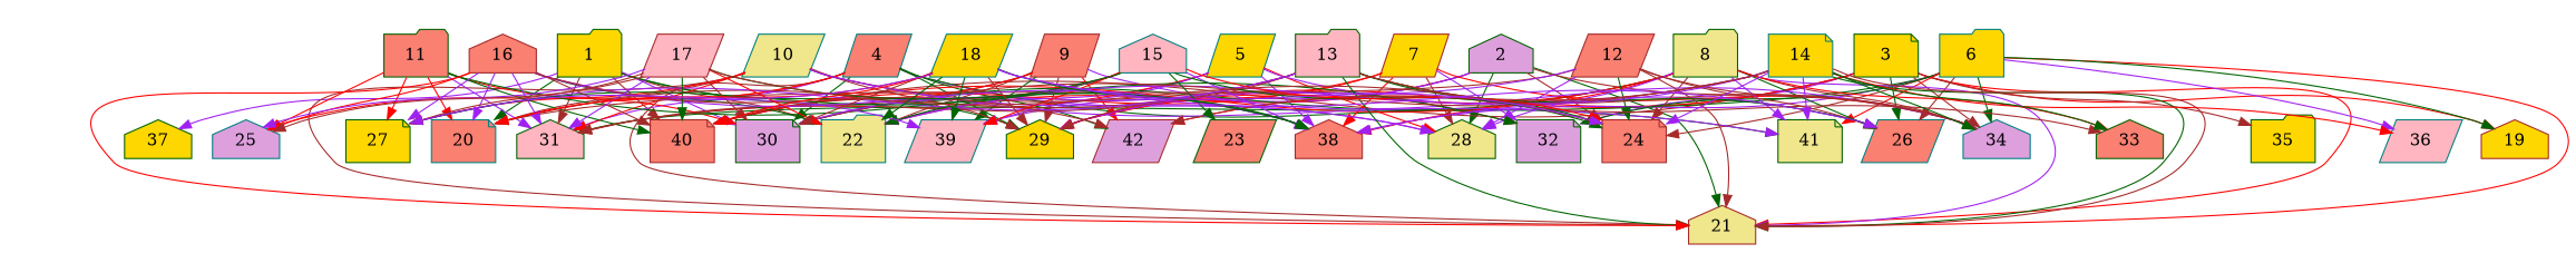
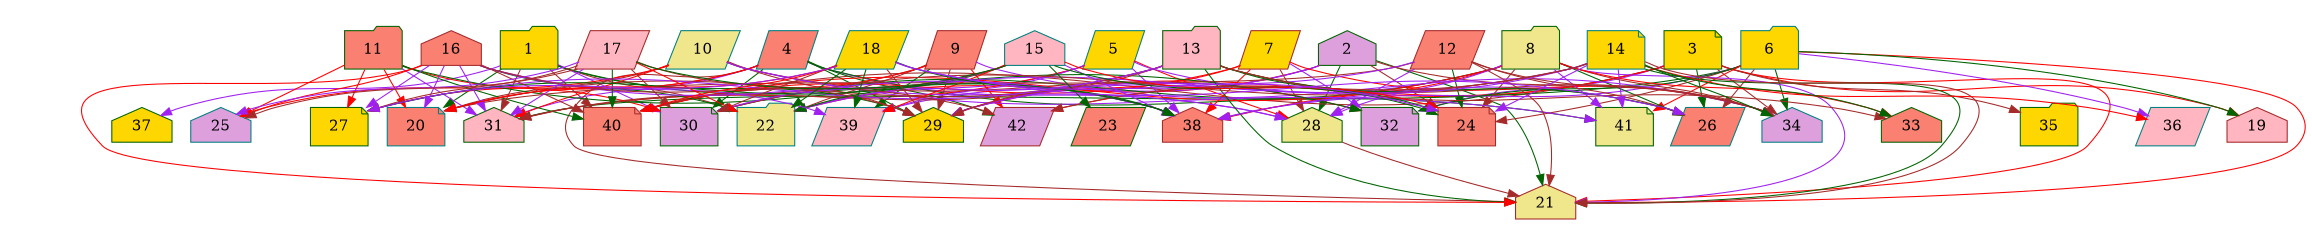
  digraph {
    fontname="DejaVu Serif"
    node [alpha=0.16 color=darkgreen fillcolor=salmon fontname="DejaVu Serif" shape=house style=filled]
    edge [color=brown fontname="DejaVu Serif"]
    1 [alpha=0.06 expect_size=1073943687462912000 fillcolor=gold shape=folder]
    20 [alpha=0.09 color=teal expect_size=114348183891031883776 shape=note]
    22 [color=teal expect_size=1750674757419760877568 fillcolor=khaki shape=folder]
    29 [alpha=0.03 expect_size=128316796733049152 fillcolor=gold]
    30 [alpha=0.14 expect_size=3619819157308698 fillcolor=plum shape=note]
    31 [alpha=0.06 expect_size=658243304922151911424 fillcolor=lightpink]
    37 [alpha=0.06 expect_size=1260869584811064832 fillcolor=gold]
    38 [alpha=0.04 color=brown expect_size=19008262849470088]
    40 [alpha=0.01 color=brown expect_size=1248588051357617881088 shape=note]
    2 [alpha=0.09 expect_size=1242378522306539421696 fillcolor=plum]
    21 [alpha=0.03 color=brown expect_size=1680446649993604890624 fillcolor=khaki]
    24 [alpha=0.14 color=brown expect_size=812685482681975177216 shape=note]
    28 [alpha=0.12 expect_size=18358721895215724 fillcolor=khaki]
    34 [alpha=0.03 color=teal expect_size=261295361651116081152 fillcolor=plum]
    39 [alpha=0.04 color=teal expect_size=419408621913636992 fillcolor=lightpink shape=parallelogram]
    3 [alpha=0.14 expect_size=15651863091574932 fillcolor=gold shape=note]
-   19 [alpha=0.15 color=brown expect_size=745410302649032507392 fillcolor=gold]
+   19 [alpha=0.15 color=brown expect_size=745410302649032507392 fillcolor=lightpink]
    26 [alpha=0.10 color=teal expect_size=1707715013974345472 shape=parallelogram]
    32 [alpha=0.20 expect_size=49004871319567336 fillcolor=plum shape=note]
    35 [alpha=0.19 expect_size=209025203287612032 fillcolor=gold shape=folder]
    42 [color=brown expect_size=1057621207565992704 fillcolor=plum shape=parallelogram]
    4 [alpha=0.01 color=teal expect_size=2766509997434554880 shape=parallelogram]
    27 [alpha=0.00 expect_size=1384954664436311552 fillcolor=gold shape=note]
    41 [expect_size=2366439231005955 fillcolor=khaki shape=note]
    5 [alpha=0.10 color=teal expect_size=42595717228135448576 fillcolor=gold shape=parallelogram]
    6 [color=teal expect_size=129125124682623136 fillcolor=gold shape=folder]
    36 [alpha=0.12 color=teal expect_size=6552652448105350 fillcolor=lightpink shape=parallelogram]
    7 [alpha=0.11 color=brown expect_size=11287483291533312000 fillcolor=gold shape=parallelogram]
    8 [alpha=0.18 expect_size=1601084928181464465408 fillcolor=khaki shape=folder]
    33 [alpha=0.03 expect_size=286841173018386688]
    9 [alpha=0.13 color=brown expect_size=1532673825733630492672 shape=parallelogram]
    10 [alpha=0.12 color=teal expect_size=110534650042052256 fillcolor=khaki shape=parallelogram]
    25 [alpha=0.19 color=teal expect_size=51434964007071272 fillcolor=plum]
    11 [alpha=0.14 expect_size=12089338786350160 shape=folder]
    12 [alpha=0.06 color=brown expect_size=601701516952311 shape=parallelogram]
    13 [alpha=0.08 expect_size=93647135163477072 fillcolor=lightpink shape=folder]
    14 [alpha=0.07 color=teal expect_size=6003117211513559 fillcolor=gold shape=note]
    15 [color=teal expect_size=1118338742483269888 fillcolor=lightpink]
    23 [alpha=0.05 expect_size=127333249222443008000 shape=parallelogram]
    16 [alpha=0.15 color=brown expect_size=21698728320192024]
    17 [alpha=0.03 color=brown expect_size=325483367202097 fillcolor=lightpink shape=parallelogram]
    18 [alpha=0.11 color=teal expect_size=1302497282133785051136 fillcolor=gold shape=parallelogram]
    1 -> 20 [color=darkgreen]
    1 -> 22
    1 -> 29 [color=darkgreen]
    1 -> 30 [color=purple]
    1 -> 31
    1 -> 37 [color=purple]
    1 -> 38 [color=darkgreen]
    1 -> 40
    2 -> 22 [color=red]
    2 -> 29 [color=purple]
    2 -> 21 [color=darkgreen]
    2 -> 24
    2 -> 28 [color=darkgreen]
    2 -> 34
    2 -> 39 [color=purple]
    3 -> 29 [color=red]
    3 -> 40
    3 -> 21 [color=red]
    3 -> 34
    3 -> 19 [color=red]
    3 -> 26 [color=darkgreen]
    3 -> 32 [color=purple]
    3 -> 35
    3 -> 42 [color=red]
    4 -> 20 [color=red]
    4 -> 29 [color=darkgreen]
    4 -> 30 [color=darkgreen]
    4 -> 31 [color=purple]
    4 -> 21
    4 -> 28 [color=purple]
    4 -> 42 [color=darkgreen]
    4 -> 27 [color=red]
    4 -> 41 [color=darkgreen]
    5 -> 22 [color=purple]
    5 -> 31 [color=red]
    5 -> 38 [color=purple]
    5 -> 28 [color=red]
    5 -> 39 [color=purple]
    5 -> 26 [color=purple]
    6 -> 31 [color=darkgreen]
    6 -> 38 [color=purple]
    6 -> 21 [color=red]
    6 -> 24
    6 -> 34 [color=darkgreen]
    6 -> 19 [color=darkgreen]
    6 -> 26
    6 -> 32 [color=darkgreen]
    6 -> 41 [color=red]
    6 -> 36 [color=purple]
    7 -> 29 [color=red]
    7 -> 38 [color=red]
    7 -> 40 [color=red]
    7 -> 28
    7 -> 34 [color=red]
    7 -> 32 [color=purple]
-   8 -> 29 [color=red]
+   8 -> 29 [color=purple]
    8 -> 30 [color=darkgreen]
    8 -> 38 [color=red]
    8 -> 40 [color=red]
    8 -> 21 [color=purple]
    8 -> 24
    8 -> 28 [color=purple]
    8 -> 34
    8 -> 26 [color=darkgreen]
    8 -> 41 [color=purple]
    8 -> 33 [color=red]
    9 -> 22
    9 -> 29
    9 -> 31
    9 -> 40 [color=red]
    9 -> 34 [color=purple]
    9 -> 39 [color=darkgreen]
    9 -> 42 [color=red]
    10 -> 20
    10 -> 29
    10 -> 31 [color=red]
-   10 -> 21
+   28 -> 21
    10 -> 28 [color=purple]
    10 -> 32
    10 -> 41 [color=purple]
    10 -> 25 [color=red]
    11 -> 20 [color=red]
    11 -> 30 [color=red]
    11 -> 31 [color=purple]
    11 -> 40 [color=darkgreen]
    11 -> 32 [color=darkgreen]
    11 -> 27 [color=red]
    11 -> 25 [color=red]
    12 -> 20
    12 -> 29 [color=purple]
    12 -> 21
    12 -> 24 [color=darkgreen]
    12 -> 28 [color=purple]
    12 -> 34
    12 -> 26
    13 -> 20
    13 -> 29
    13 -> 30 [color=purple]
    13 -> 31
    13 -> 21 [color=darkgreen]
    13 -> 24 [color=darkgreen]
    13 -> 34
    13 -> 26 [color=darkgreen]
    13 -> 27 [color=purple]
    13 -> 33
    14 -> 22 [color=purple]
    14 -> 30
    14 -> 38 [color=purple]
    14 -> 21 [color=darkgreen]
    14 -> 21
    14 -> 24 [color=purple]
    14 -> 34 [color=darkgreen]
    14 -> 42
    14 -> 41 [color=purple]
    14 -> 36 [color=red]
    14 -> 33 [color=darkgreen]
    15 -> 22 [color=darkgreen]
    15 -> 30 [color=purple]
    15 -> 38 [color=purple]
    15 -> 40
    15 -> 24 [color=darkgreen]
    15 -> 24 [color=red]
    15 -> 39 [color=red]
    15 -> 27 [color=darkgreen]
    15 -> 23 [color=darkgreen]
    16 -> 20 [color=purple]
    16 -> 22 [color=darkgreen]
    16 -> 31 [color=purple]
    16 -> 38 [color=purple]
    16 -> 40
    16 -> 21 [color=red]
    16 -> 39 [color=purple]
    16 -> 42
    16 -> 27 [color=purple]
    16 -> 25 [color=red]
    17 -> 22 [color=red]
    17 -> 30
    17 -> 31 [color=purple]
    17 -> 38 [color=darkgreen]
    17 -> 40 [color=darkgreen]
-   17 -> 24
+   17 -> 29
    17 -> 27
    17 -> 25 [color=purple]
    17 -> 25
    18 -> 20 [color=red]
    18 -> 22 [color=darkgreen]
    18 -> 29
    18 -> 30
    18 -> 38 [color=darkgreen]
    18 -> 40 [color=red]
    18 -> 24 [color=purple]
    18 -> 39 [color=darkgreen]
    18 -> 26 [color=purple]
    18 -> 27 [color=purple]
  }
